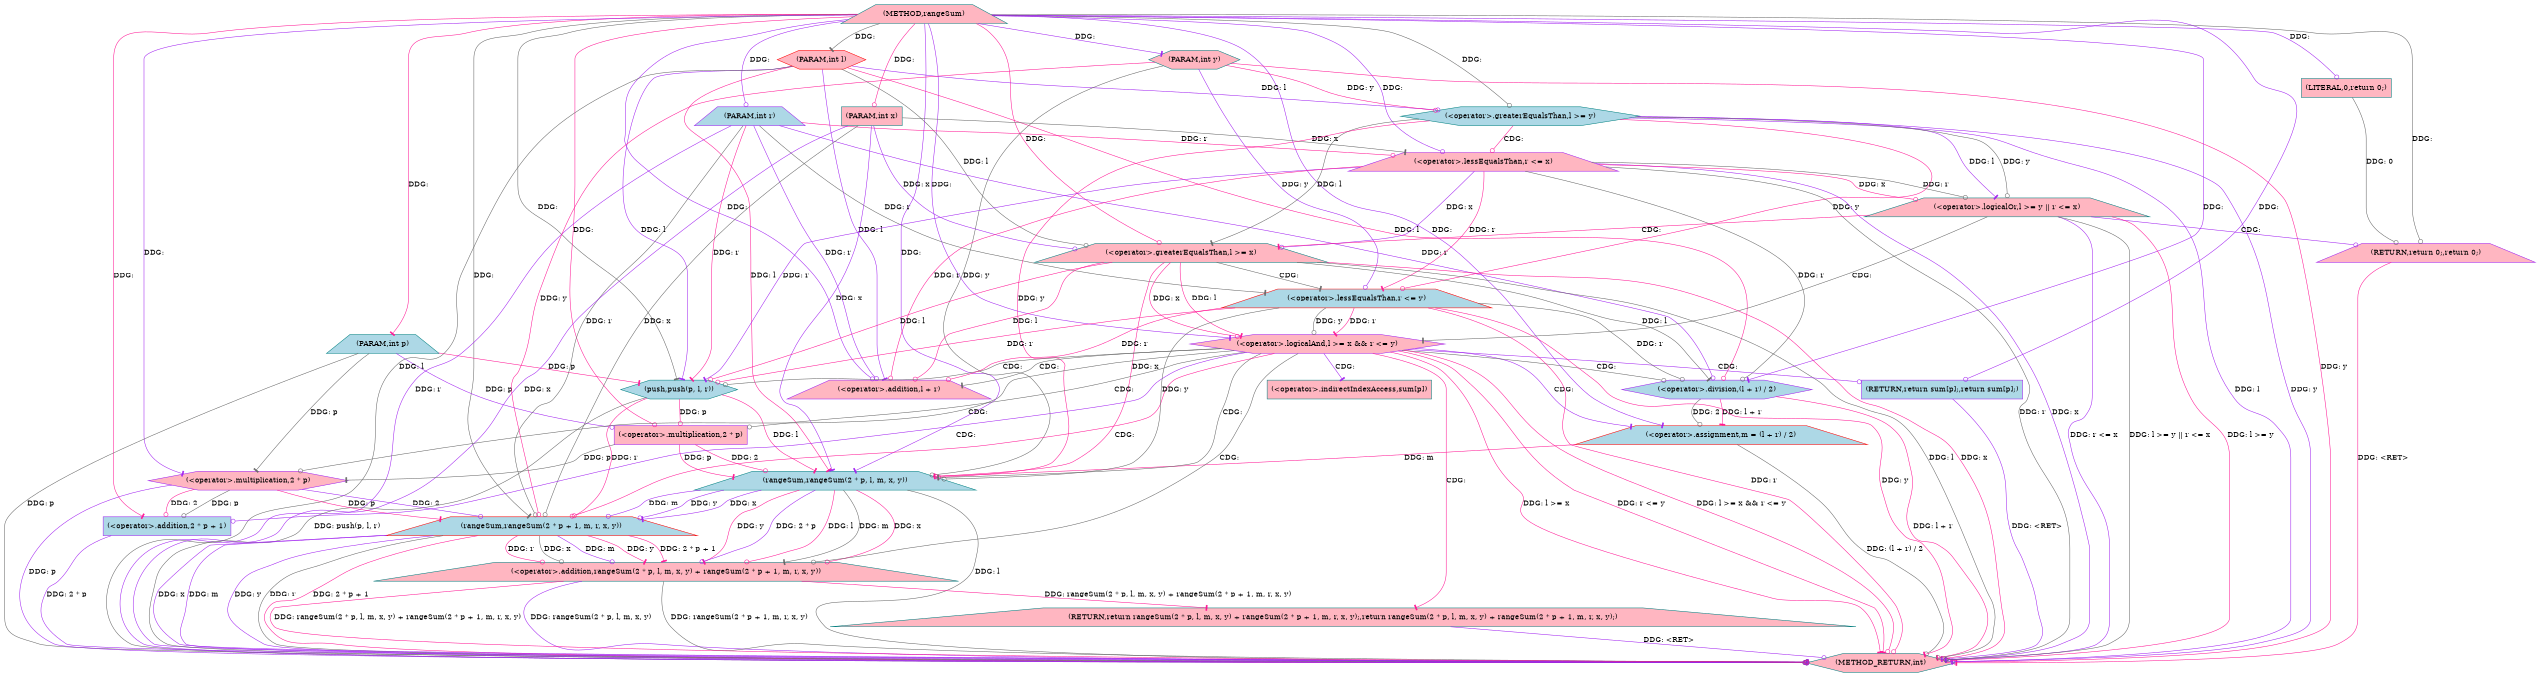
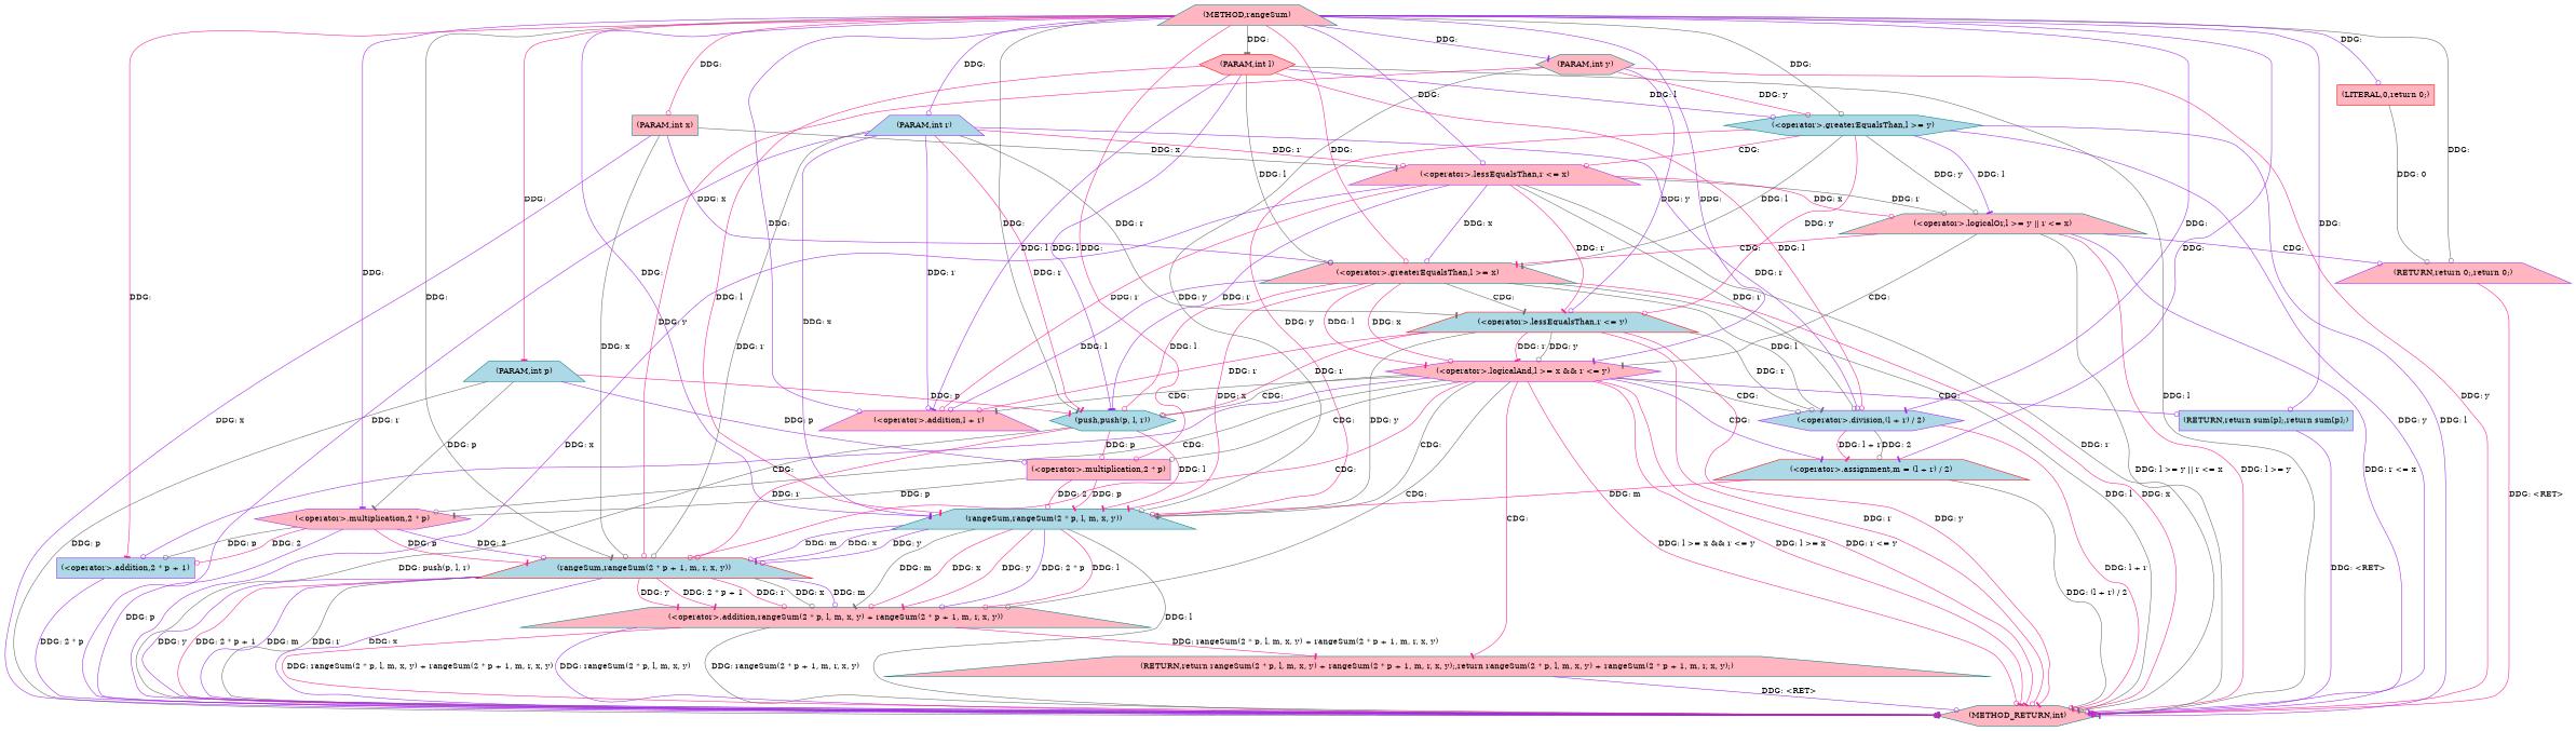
  digraph {
    node [color=teal fillcolor=lightpink shape=trapezium style=filled]
    edge [arrowhead=odot color=deeppink]
    n1 [label="(METHOD,rangeSum)"]
    n2 [fillcolor=lightblue label="(PARAM,int p)"]
    n3 [color=red label="(PARAM,int l)" shape=hexagon]
    n4 [color=purple fillcolor=lightblue label="(PARAM,int r)"]
    n5 [label="(PARAM,int x)" shape=box]
    n6 [label="(PARAM,int y)" shape=hexagon]
    n7 [color=red fillcolor=lightblue label="(<operator>.assignment,m = (l + r) / 2)"]
    n8 [fillcolor=lightblue label="(push,push(p, l, r))" shape=hexagon]
    n9 [color=purple label="(RETURN,return 0;,return 0;)"]
    n10 [color=purple fillcolor=lightblue label="(RETURN,return sum[p];,return sum[p];)" shape=box]
    n11 [color=purple fillcolor=lightblue label="(<operator>.division,(l + r) / 2)" shape=hexagon]
    n12 [fillcolor=lightblue label="(<operator>.greaterEqualsThan,l >= y)" shape=hexagon]
    n13 [color=purple label="(<operator>.lessEqualsThan,r <= x)"]
-   n14 [label="(LITERAL,0,return 0;)" shape=box]
+   n14 [color=red label="(LITERAL,0,return 0;)" shape=box]
    n15 [label="(<operator>.greaterEqualsThan,l >= x)"]
    n16 [color=purple label="(<operator>.addition,l + r)"]
    n17 [fillcolor=lightblue label="(rangeSum,rangeSum(2 * p, l, m, x, y))"]
    n18 [color=red fillcolor=lightblue label="(rangeSum,rangeSum(2 * p + 1, m, r, x, y))"]
    n19 [color=purple label="(<operator>.multiplication,2 * p)" shape=box]
    n20 [color=purple fillcolor=lightblue label="(<operator>.addition,2 * p + 1)" shape=box]
    n21 [color=purple label="(<operator>.multiplication,2 * p)" shape=hexagon]
    n22 [color=purple label="(<operator>.logicalAnd,l >= x && r <= y)" shape=hexagon]
    n23 [label="(METHOD_RETURN,int)" shape=hexagon]
    n24 [color=red fillcolor=lightblue label="(<operator>.lessEqualsThan,r <= y)"]
    n25 [label="(<operator>.logicalOr,l >= y || r <= x)"]
    n26 [label="(<operator>.addition,rangeSum(2 * p, l, m, x, y) + rangeSum(2 * p + 1, m, r, x, y))"]
    n27 [label="(RETURN,return rangeSum(2 * p, l, m, x, y) + rangeSum(2 * p + 1, m, r, x, y);,return rangeSum(2 * p, l, m, x, y) + rangeSum(2 * p + 1, m, r, x, y);)"]
-   n28 [label="(<operator>.indirectIndexAccess,sum[p])" shape=box]
    n1 -> n2 [arrowhead=tee label="DDG: "]
    n1 -> n3 [arrowhead=tee color=gray40 label="DDG: "]
    n1 -> n4 [color=purple label="DDG: "]
    n1 -> n5 [label="DDG: "]
    n1 -> n6 [arrowhead=tee color=purple label="DDG: "]
    n1 -> n7 [arrowhead=tee color=purple label="DDG: "]
    n1 -> n8 [arrowhead=tee color=gray40 label="DDG: "]
    n1 -> n9 [color=gray40 label="DDG: "]
    n1 -> n10 [color=purple label="DDG: "]
    n1 -> n11 [arrowhead=tee color=purple label="DDG: "]
    n1 -> n12 [color=gray40 label="DDG: "]
    n1 -> n13 [color=purple label="DDG: "]
    n1 -> n14 [color=purple label="DDG: "]
    n1 -> n15 [label="DDG: "]
    n1 -> n16 [color=purple label="DDG: "]
    n1 -> n17 [arrowhead=tee color=purple label="DDG: "]
    n1 -> n18 [arrowhead=tee color=gray40 label="DDG: "]
    n1 -> n19 [label="DDG: "]
    n1 -> n20 [arrowhead=tee label="DDG: "]
    n1 -> n21 [arrowhead=tee color=purple label="DDG: "]
    n1 -> n22 [arrowhead=tee color=purple label="DDG: "]
    n2 -> n8 [arrowhead=tee label="DDG: p"]
    n2 -> n19 [color=purple label="DDG: p"]
    n2 -> n21 [arrowhead=tee color=gray40 label="DDG: p"]
    n2 -> n23 [color=gray40 label="DDG: p"]
    n3 -> n8 [arrowhead=tee color=purple label="DDG: l"]
    n3 -> n11 [label="DDG: l"]
    n3 -> n12 [color=purple label="DDG: l"]
    n3 -> n15 [color=gray40 label="DDG: l"]
    n3 -> n16 [arrowhead=tee color=purple label="DDG: l"]
    n3 -> n17 [arrowhead=tee label="DDG: l"]
    n3 -> n23 [color=gray40 label="DDG: l"]
    n4 -> n8 [arrowhead=tee label="DDG: r"]
    n4 -> n11 [color=purple label="DDG: r"]
    n4 -> n13 [label="DDG: r"]
    n4 -> n16 [color=purple label="DDG: r"]
    n4 -> n18 [color=gray40 label="DDG: r"]
    n4 -> n23 [arrowhead=tee color=purple label="DDG: r"]
    n4 -> n24 [arrowhead=tee color=gray40 label="DDG: r"]
    n5 -> n13 [arrowhead=tee color=gray40 label="DDG: x"]
    n5 -> n15 [color=purple label="DDG: x"]
-   n5 -> n17 [arrowhead=tee color=purple label="DDG: x"]
+   n4 -> n17 [arrowhead=tee color=purple label="DDG: x"]
    n5 -> n18 [color=gray40 label="DDG: x"]
    n5 -> n23 [arrowhead=tee color=purple label="DDG: x"]
    n6 -> n12 [label="DDG: y"]
    n6 -> n17 [color=gray40 label="DDG: y"]
    n6 -> n18 [label="DDG: y"]
    n6 -> n23 [label="DDG: y"]
    n6 -> n24 [color=purple label="DDG: y"]
    n7 -> n17 [label="DDG: m"]
    n7 -> n23 [color=gray40 label="DDG: (l + r) / 2"]
    n8 -> n17 [arrowhead=tee label="DDG: l"]
    n8 -> n18 [label="DDG: r"]
    n8 -> n19 [label="DDG: p"]
    n8 -> n23 [arrowhead=tee color=gray40 label="DDG: push(p, l, r)"]
    n9 -> n23 [arrowhead=tee label="DDG: <RET>"]
    n10 -> n23 [arrowhead=tee color=purple label="DDG: <RET>"]
    n11 -> n7 [arrowhead=tee label="DDG: l + r"]
    n11 -> n7 [color=gray40 label="DDG: 2"]
    n11 -> n23 [arrowhead=tee label="DDG: l + r"]
    n12 -> n13 [label="CDG: "]
    n12 -> n15 [arrowhead=tee color=gray40 label="DDG: l"]
    n12 -> n17 [label="DDG: y"]
    n12 -> n23 [arrowhead=tee color=purple label="DDG: l"]
    n12 -> n23 [color=purple label="DDG: y"]
    n12 -> n24 [label="DDG: y"]
    n12 -> n25 [arrowhead=tee color=purple label="DDG: l"]
    n12 -> n25 [color=gray40 label="DDG: y"]
    n13 -> n8 [arrowhead=tee color=purple label="DDG: r"]
    n13 -> n11 [color=gray40 label="DDG: r"]
    n13 -> n15 [color=purple label="DDG: x"]
    n13 -> n16 [label="DDG: r"]
    n13 -> n23 [arrowhead=tee color=gray40 label="DDG: r"]
    n13 -> n23 [color=purple label="DDG: x"]
    n13 -> n24 [arrowhead=tee label="DDG: r"]
    n13 -> n25 [color=gray40 label="DDG: r"]
    n13 -> n25 [label="DDG: x"]
    n14 -> n9 [color=gray40 label="DDG: 0"]
    n15 -> n8 [label="DDG: l"]
    n15 -> n11 [arrowhead=tee color=gray40 label="DDG: l"]
-   n15 -> n16 [label="DDG: l"]
+   n15 -> n16 [color=purple label="DDG: l"]
    n15 -> n17 [arrowhead=tee label="DDG: x"]
    n15 -> n22 [arrowhead=tee label="DDG: l"]
    n15 -> n22 [label="DDG: x"]
    n15 -> n23 [color=gray40 label="DDG: l"]
    n15 -> n23 [label="DDG: x"]
    n15 -> n24 [arrowhead=tee color=gray40 label="CDG: "]
    n17 -> n18 [color=purple label="DDG: m"]
    n17 -> n18 [color=purple label="DDG: y"]
    n17 -> n18 [arrowhead=tee color=purple label="DDG: x"]
    n17 -> n23 [color=gray40 label="DDG: l"]
    n17 -> n26 [label="DDG: l"]
    n17 -> n26 [arrowhead=tee color=gray40 label="DDG: m"]
    n17 -> n26 [label="DDG: x"]
    n17 -> n26 [arrowhead=tee label="DDG: y"]
    n17 -> n26 [color=purple label="DDG: 2 * p"]
    n18 -> n23 [label="DDG: 2 * p + 1"]
    n18 -> n23 [arrowhead=tee color=purple label="DDG: m"]
    n18 -> n23 [color=gray40 label="DDG: r"]
    n18 -> n23 [color=purple label="DDG: x"]
    n18 -> n23 [color=purple label="DDG: y"]
    n18 -> n26 [color=purple label="DDG: m"]
    n18 -> n26 [arrowhead=tee label="DDG: y"]
    n18 -> n26 [arrowhead=tee label="DDG: 2 * p + 1"]
    n18 -> n26 [label="DDG: r"]
    n18 -> n26 [color=gray40 label="DDG: x"]
    n19 -> n17 [label="DDG: 2"]
    n19 -> n17 [arrowhead=tee label="DDG: p"]
    n19 -> n21 [arrowhead=tee color=gray40 label="DDG: p"]
    n20 -> n23 [color=purple label="DDG: 2 * p"]
    n21 -> n18 [color=purple label="DDG: 2"]
    n21 -> n18 [arrowhead=tee label="DDG: p"]
    n21 -> n20 [label="DDG: 2"]
    n21 -> n20 [color=gray40 label="DDG: p"]
    n21 -> n23 [color=purple label="DDG: p"]
    n22 -> n7 [arrowhead=tee color=purple label="CDG: "]
    n22 -> n8 [color=gray40 label="CDG: "]
    n22 -> n10 [color=purple label="CDG: "]
    n22 -> n11 [color=gray40 label="CDG: "]
    n22 -> n16 [arrowhead=tee color=gray40 label="CDG: "]
    n22 -> n17 [arrowhead=tee color=gray40 label="CDG: "]
    n22 -> n18 [label="CDG: "]
    n22 -> n19 [color=gray40 label="CDG: "]
    n22 -> n20 [color=purple label="CDG: "]
    n22 -> n21 [color=gray40 label="CDG: "]
    n22 -> n23 [arrowhead=tee label="DDG: l >= x"]
    n22 -> n23 [arrowhead=tee label="DDG: r <= y"]
    n22 -> n23 [label="DDG: l >= x && r <= y"]
    n22 -> n26 [color=gray40 label="CDG: "]
    n22 -> n27 [arrowhead=tee label="CDG: "]
-   n22 -> n28 [arrowhead=tee color=purple label="CDG: "]
    n24 -> n8 [label="DDG: r"]
    n24 -> n11 [color=gray40 label="DDG: r"]
    n24 -> n16 [label="DDG: r"]
    n24 -> n17 [color=gray40 label="DDG: y"]
    n24 -> n22 [arrowhead=tee label="DDG: r"]
    n24 -> n22 [color=gray40 label="DDG: y"]
    n24 -> n23 [label="DDG: r"]
    n24 -> n23 [arrowhead=tee label="DDG: y"]
    n25 -> n9 [color=purple label="CDG: "]
    n25 -> n15 [arrowhead=tee label="CDG: "]
    n25 -> n22 [arrowhead=tee color=gray40 label="CDG: "]
    n25 -> n23 [label="DDG: l >= y"]
    n25 -> n23 [arrowhead=tee color=purple label="DDG: r <= x"]
    n25 -> n23 [color=gray40 label="DDG: l >= y || r <= x"]
    n26 -> n23 [color=purple label="DDG: rangeSum(2 * p, l, m, x, y)"]
    n26 -> n23 [color=gray40 label="DDG: rangeSum(2 * p + 1, m, r, x, y)"]
    n26 -> n23 [label="DDG: rangeSum(2 * p, l, m, x, y) + rangeSum(2 * p + 1, m, r, x, y)"]
    n26 -> n27 [arrowhead=tee label="DDG: rangeSum(2 * p, l, m, x, y) + rangeSum(2 * p + 1, m, r, x, y)"]
    n27 -> n23 [color=purple label="DDG: <RET>"]
  }
